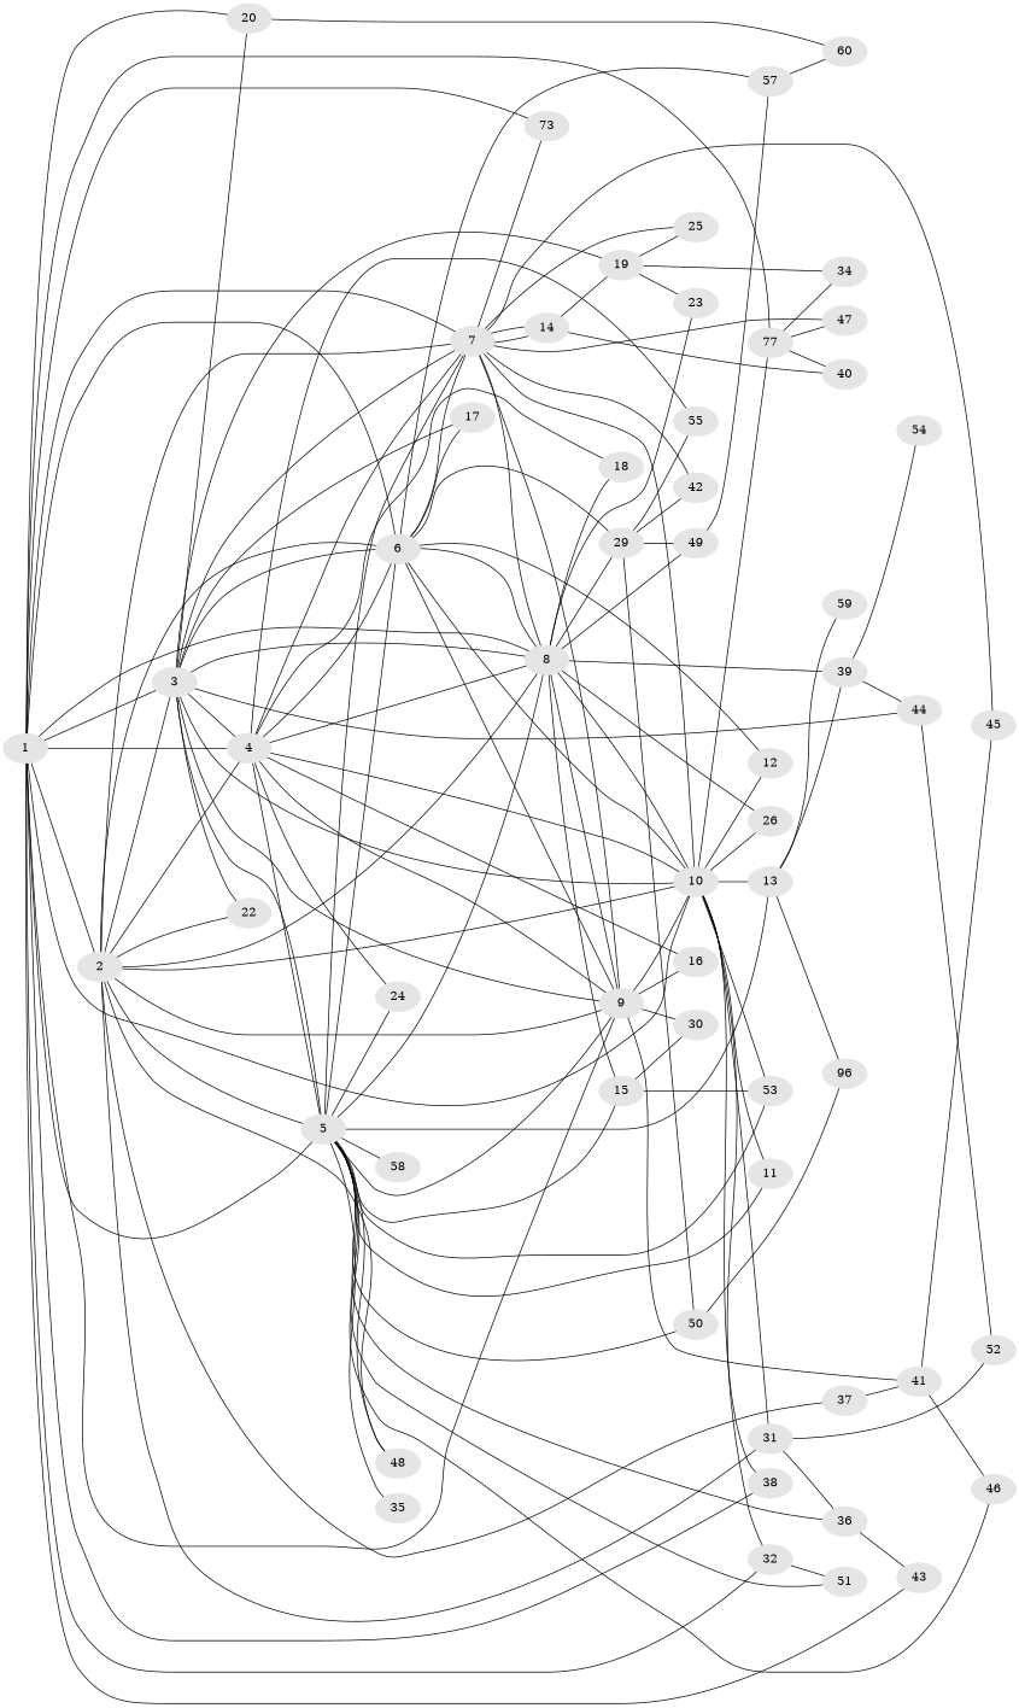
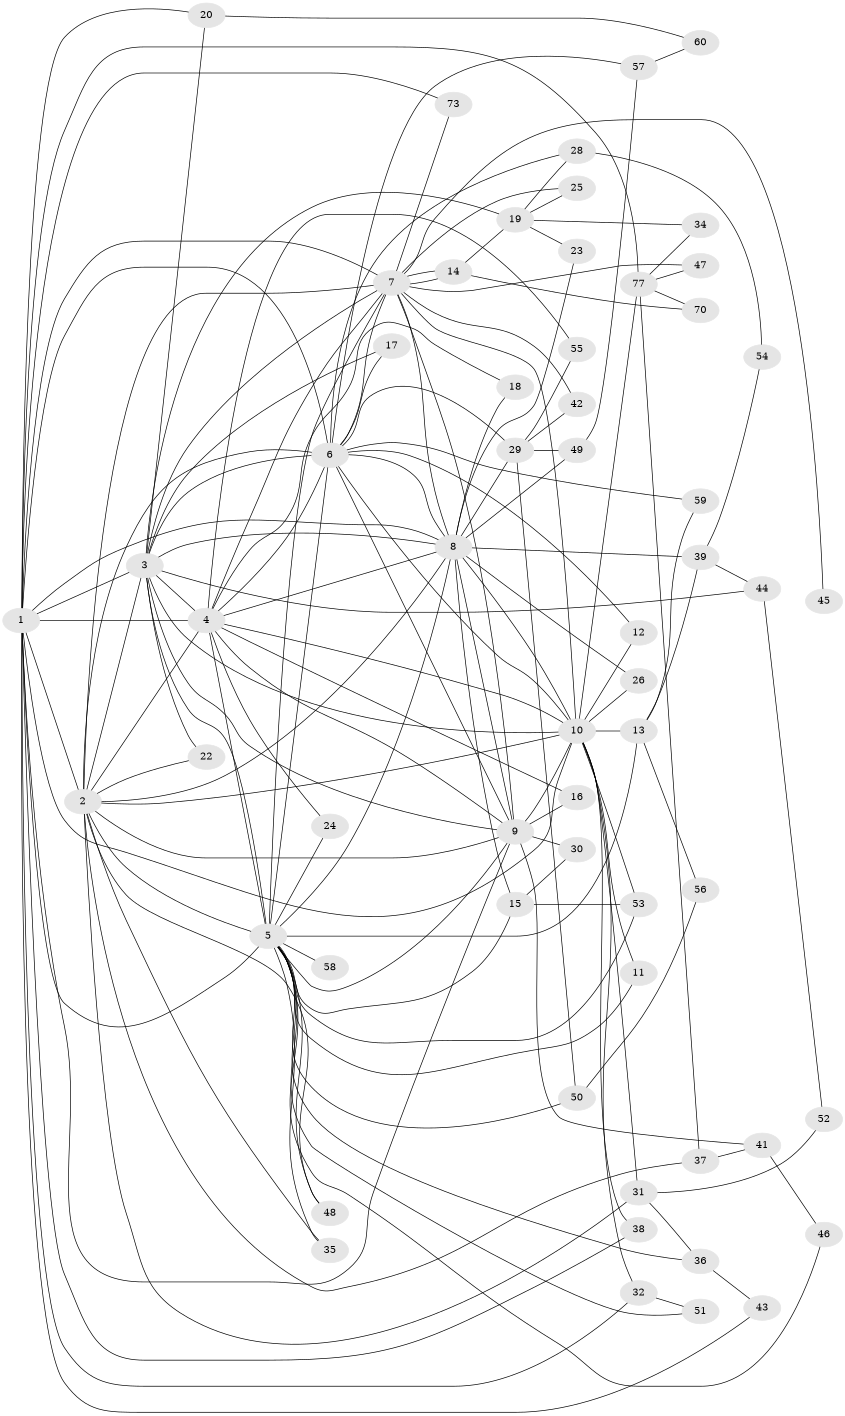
  graph {
    rankdir=LR
    node [color=gray90 style=filled]
    1
    2
    3
    4
    5
    6
    7
    8
    9
    10
    20
    n12 [label=77]
    32
    n14 [label=73]
    38
    43
    22
    31
    35
    37
    48
    17
    19
    44
    16
    18
    24
    55
    11
    13
    15
    36
    46
    50
    51
    58
    53
    12
+   28
    29
    57
    59
    14
    25
    42
    45
    47
    23
    26
    39
    49
    30
    41
    60
-   40
+   40 [label=70]
    34
    52
-   56 [label=96]
+   56
    54
    1 -- 2
    1 -- 3
    1 -- 4
    1 -- 5
    1 -- 6
    1 -- 7
    1 -- 8
    1 -- 9
    1 -- 10
    1 -- 20
    1 -- n12
    1 -- 32
    1 -- n14
    1 -- 38
    1 -- 43
    2 -- 3
    2 -- 4
    2 -- 5
    2 -- 6
    2 -- 7
    2 -- 8
    2 -- 9
    2 -- 10
    2 -- 22
    2 -- 31
+   2 -- 35
    2 -- 37
    2 -- 48
    3 -- 4
    3 -- 5
    3 -- 6
    3 -- 7
    3 -- 8
    3 -- 9
    3 -- 10
    3 -- 20
    3 -- 22
    3 -- 17
    3 -- 19
    3 -- 44
    4 -- 5
    4 -- 6
    4 -- 7
    4 -- 8
    4 -- 9
    4 -- 10
    4 -- 16
    4 -- 18
    4 -- 24
    4 -- 55
    5 -- 6
    5 -- 7
    5 -- 8
    5 -- 9
    5 -- 35
    5 -- 48
    5 -- 24
    5 -- 11
    5 -- 13
    5 -- 15
    5 -- 36
    5 -- 46
    5 -- 50
    5 -- 51
    5 -- 58
    5 -- 53
    6 -- 7
    6 -- 8
    6 -- 9
    6 -- 10
    6 -- 17
    6 -- 12
+   6 -- 28
    6 -- 29
    6 -- 57
+   6 -- 59
    7 -- 8
    7 -- 9
    7 -- 10
    7 -- n14
    7 -- 14
    7 -- 14
    7 -- 25
    7 -- 42
    7 -- 45
    7 -- 47
    8 -- 9
    8 -- 10
    8 -- 18
    8 -- 15
    8 -- 29
    8 -- 23
    8 -- 26
    8 -- 39
    8 -- 49
    9 -- 10
    9 -- 16
    9 -- 30
    9 -- 41
    10 -- n12
    10 -- 32
    10 -- 38
    10 -- 31
    10 -- 11
    10 -- 13
    10 -- 53
    10 -- 12
    10 -- 26
    20 -- 60
+   n12 -- 37
    n12 -- 47
    n12 -- 40
    n12 -- 34
    32 -- 51
    31 -- 36
    31 -- 52
    37 -- 41
+   19 -- 28
    19 -- 25
    19 -- 23
    19 -- 34
    44 -- 52
    13 -- 59
    13 -- 39
    13 -- 56
    15 -- 53
    15 -- 30
    36 -- 43
    50 -- 56
+   28 -- 54
    29 -- 55
    29 -- 50
    29 -- 42
    29 -- 49
    57 -- 60
    14 -- 19
    14 -- 40
    39 -- 44
    39 -- 54
    49 -- 57
    41 -- 46
-   41 -- 45
  }
